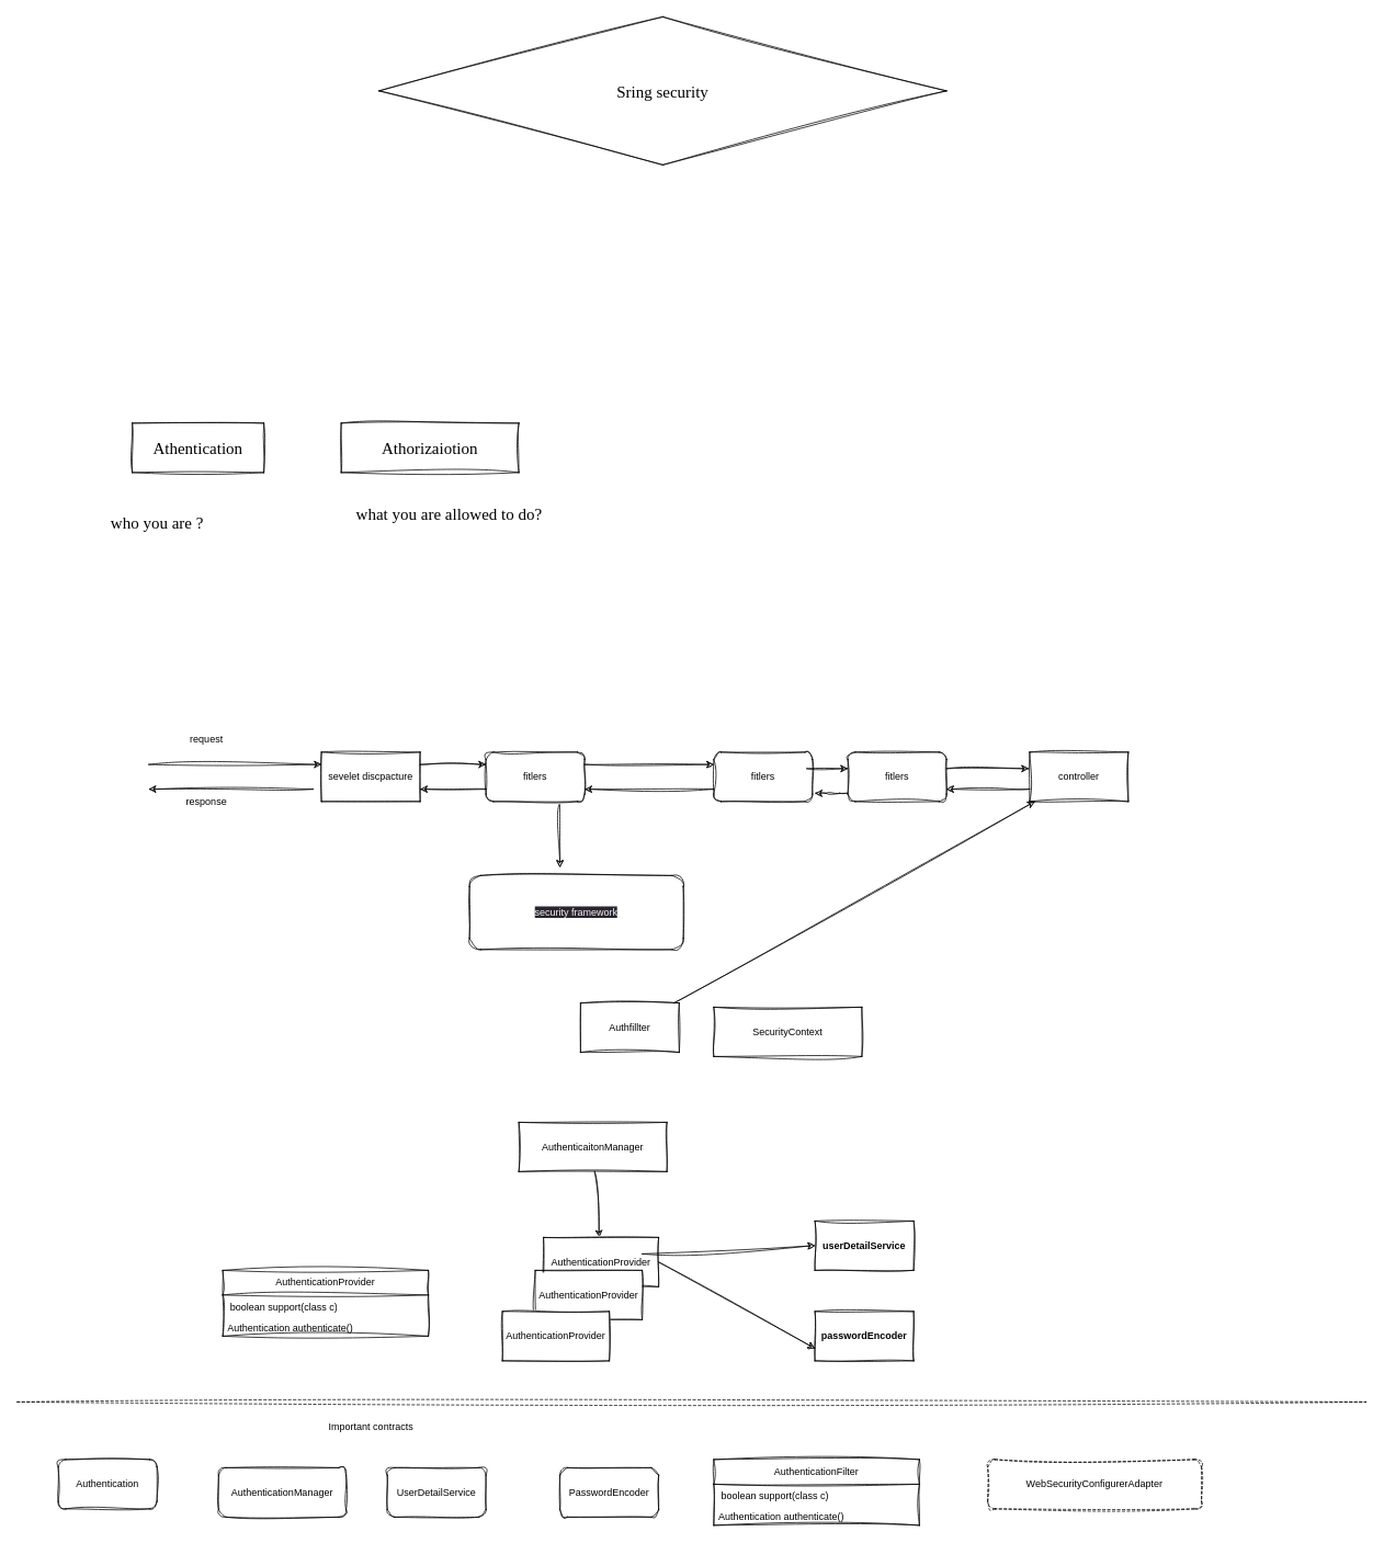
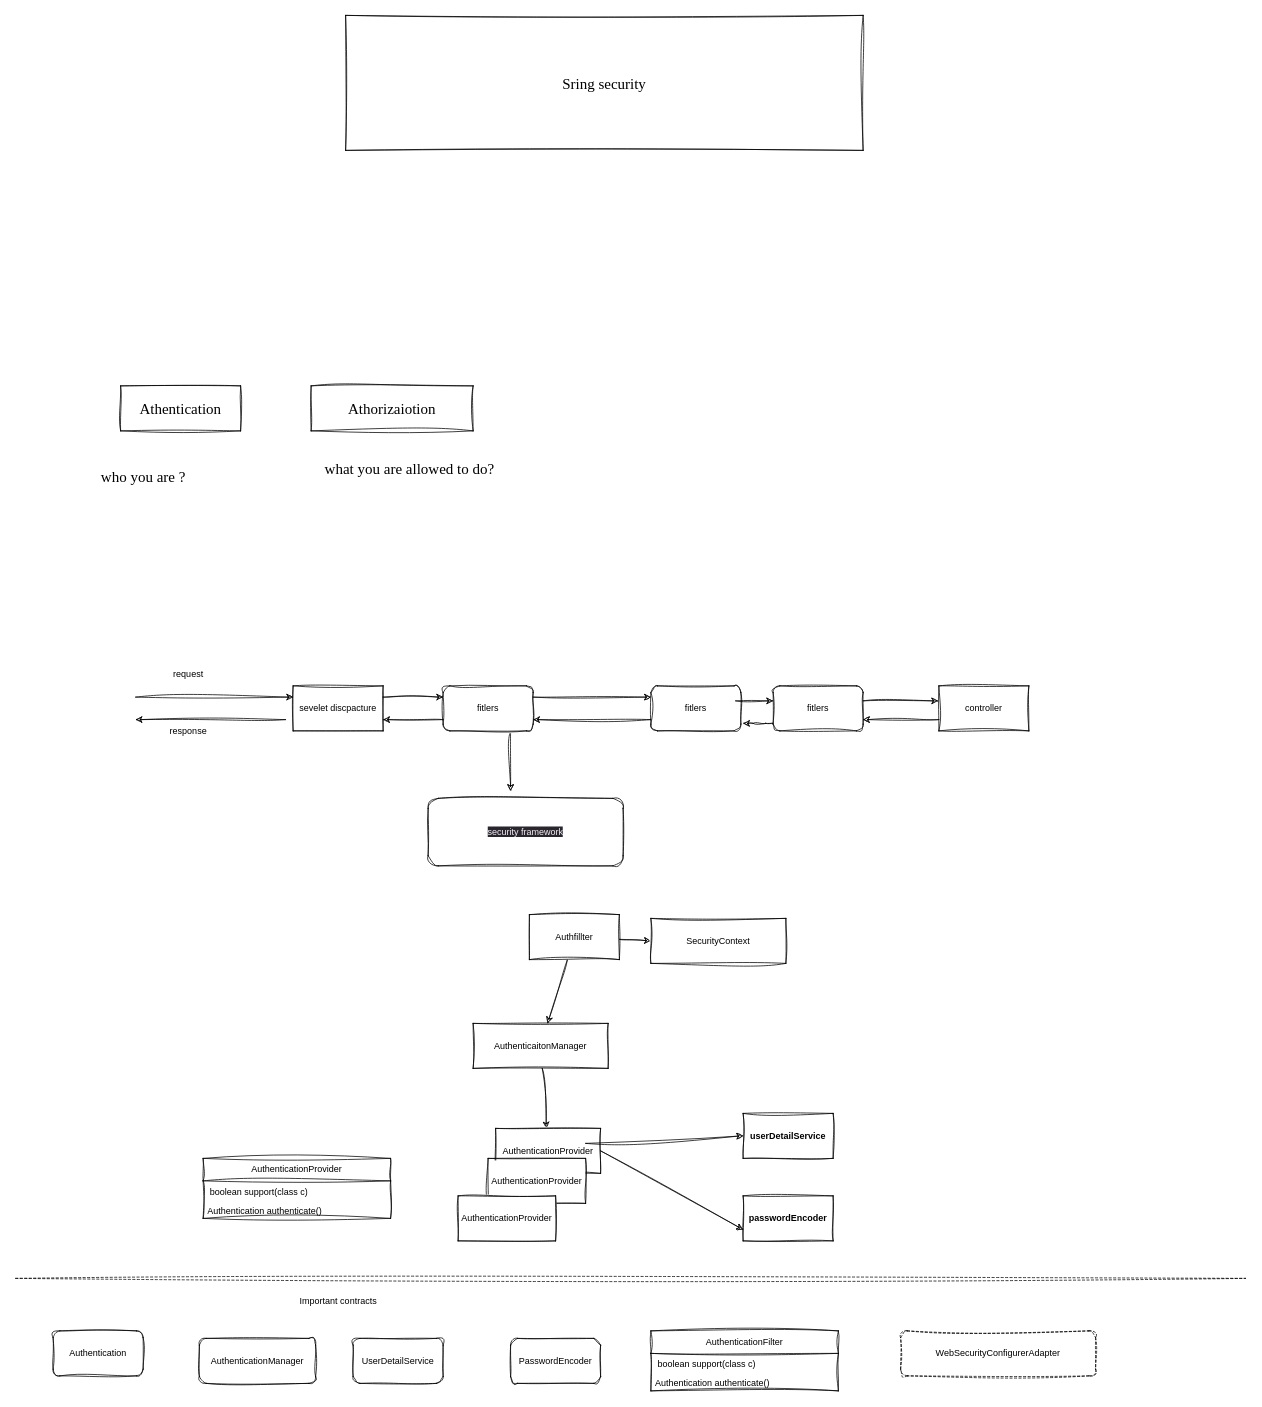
  <mxCell id="0" />
  <mxCell id="1" parent="0" />
  <mxCell id="2" value="" style="endArrow=classic;html=1;entryX=0;entryY=0.25;entryDx=0;entryDy=0;sketch=1;curveFitting=1;jiggle=2;" parent="1" target="4" edge="1"><mxGeometry width="50" height="50" relative="1" as="geometry"><mxPoint x="180" y="929" as="sourcePoint" /><mxPoint x="360" y="924" as="targetPoint" /></mxGeometry></mxCell>
  <mxCell id="3" value="request" style="text;html=1;align=center;verticalAlign=middle;resizable=0;points=[];autosize=1;strokeColor=none;fillColor=none;sketch=1;curveFitting=1;jiggle=2;" parent="1" vertex="1"><mxGeometry x="220" y="884" width="60" height="30" as="geometry" /></mxCell>
  <mxCell id="4" value="sevelet discpacture" style="rounded=0;whiteSpace=wrap;html=1;sketch=1;curveFitting=1;jiggle=2;" parent="1" vertex="1"><mxGeometry x="390" y="914" width="120" height="60" as="geometry" /></mxCell>
  <mxCell id="5" value="" style="edgeStyle=none;html=1;exitX=0.75;exitY=1;exitDx=0;exitDy=0;sketch=1;curveFitting=1;jiggle=2;" parent="1" source="6" edge="1"><mxGeometry relative="1" as="geometry"><mxPoint x="680" y="1054" as="targetPoint" /></mxGeometry></mxCell>
  <mxCell id="6" value="fitlers" style="rounded=1;whiteSpace=wrap;html=1;sketch=1;curveFitting=1;jiggle=2;" parent="1" vertex="1"><mxGeometry x="590" y="914" width="120" height="60" as="geometry" /></mxCell>
  <mxCell id="7" value="" style="endArrow=classic;html=1;entryX=0;entryY=0.25;entryDx=0;entryDy=0;exitX=1;exitY=0.25;exitDx=0;exitDy=0;sketch=1;curveFitting=1;jiggle=2;" parent="1" source="4" target="6" edge="1"><mxGeometry width="50" height="50" relative="1" as="geometry"><mxPoint x="510" y="944" as="sourcePoint" /><mxPoint x="560" y="894" as="targetPoint" /></mxGeometry></mxCell>
  <mxCell id="8" value="fitlers" style="rounded=1;whiteSpace=wrap;html=1;sketch=1;curveFitting=1;jiggle=2;" parent="1" vertex="1"><mxGeometry x="867" y="914" width="120" height="60" as="geometry" /></mxCell>
  <mxCell id="9" value="" style="edgeStyle=none;html=1;sketch=1;curveFitting=1;jiggle=2;" parent="1" edge="1"><mxGeometry relative="1" as="geometry"><mxPoint x="1030" y="964" as="sourcePoint" /><mxPoint x="990" y="964" as="targetPoint" /><Array as="points"><mxPoint x="1010" y="964" /></Array></mxGeometry></mxCell>
  <mxCell id="10" value="fitlers" style="rounded=1;whiteSpace=wrap;html=1;sketch=1;curveFitting=1;jiggle=2;" parent="1" vertex="1"><mxGeometry x="1030" y="914" width="120" height="60" as="geometry" /></mxCell>
  <mxCell id="11" value="" style="endArrow=classic;html=1;entryX=0;entryY=0.25;entryDx=0;entryDy=0;exitX=1;exitY=0.25;exitDx=0;exitDy=0;sketch=1;curveFitting=1;jiggle=2;" parent="1" source="6" target="8" edge="1"><mxGeometry width="50" height="50" relative="1" as="geometry"><mxPoint x="670" y="934" as="sourcePoint" /><mxPoint x="730" y="934" as="targetPoint" /></mxGeometry></mxCell>
  <mxCell id="12" value="" style="endArrow=classic;html=1;sketch=1;curveFitting=1;jiggle=2;" parent="1" edge="1"><mxGeometry width="50" height="50" relative="1" as="geometry"><mxPoint x="980" y="934" as="sourcePoint" /><mxPoint x="1030" y="934" as="targetPoint" /></mxGeometry></mxCell>
  <mxCell id="13" value="controller" style="rounded=0;whiteSpace=wrap;html=1;sketch=1;curveFitting=1;jiggle=2;" parent="1" vertex="1"><mxGeometry x="1251" y="914" width="120" height="60" as="geometry" /></mxCell>
  <mxCell id="14" value="" style="endArrow=classic;html=1;sketch=1;curveFitting=1;jiggle=2;" parent="1" edge="1"><mxGeometry width="50" height="50" relative="1" as="geometry"><mxPoint x="1150" y="934" as="sourcePoint" /><mxPoint x="1250" y="934" as="targetPoint" /></mxGeometry></mxCell>
  <mxCell id="15" value="" style="endArrow=classic;html=1;entryX=1;entryY=0.75;entryDx=0;entryDy=0;exitX=0;exitY=0.75;exitDx=0;exitDy=0;sketch=1;curveFitting=1;jiggle=2;" parent="1" source="13" target="10" edge="1"><mxGeometry width="50" height="50" relative="1" as="geometry"><mxPoint x="1070" y="974" as="sourcePoint" /><mxPoint x="1120" y="924" as="targetPoint" /></mxGeometry></mxCell>
  <mxCell id="16" value="" style="endArrow=classic;html=1;exitX=0;exitY=0.75;exitDx=0;exitDy=0;entryX=1;entryY=0.75;entryDx=0;entryDy=0;entryPerimeter=0;sketch=1;curveFitting=1;jiggle=2;" parent="1" source="8" target="6" edge="1"><mxGeometry width="50" height="50" relative="1" as="geometry"><mxPoint x="730" y="964" as="sourcePoint" /><mxPoint x="710" y="964" as="targetPoint" /></mxGeometry></mxCell>
  <mxCell id="17" value="" style="endArrow=classic;html=1;exitX=0;exitY=0.75;exitDx=0;exitDy=0;entryX=1;entryY=0.75;entryDx=0;entryDy=0;sketch=1;curveFitting=1;jiggle=2;" parent="1" source="6" target="4" edge="1"><mxGeometry width="50" height="50" relative="1" as="geometry"><mxPoint x="580" y="964" as="sourcePoint" /><mxPoint x="510" y="964" as="targetPoint" /></mxGeometry></mxCell>
  <mxCell id="18" value="response" style="text;html=1;align=center;verticalAlign=middle;resizable=0;points=[];autosize=1;strokeColor=none;fillColor=none;sketch=1;curveFitting=1;jiggle=2;" parent="1" vertex="1"><mxGeometry x="215" y="959" width="70" height="30" as="geometry" /></mxCell>
  <mxCell id="19" value="" style="endArrow=classic;html=1;entryX=1;entryY=0.75;entryDx=0;entryDy=0;sketch=1;curveFitting=1;jiggle=2;" parent="1" edge="1"><mxGeometry width="50" height="50" relative="1" as="geometry"><mxPoint x="380" y="959" as="sourcePoint" /><mxPoint x="180" y="959" as="targetPoint" /></mxGeometry></mxCell>
  <mxCell id="20" value="&lt;span style=&quot;color: rgb(240, 240, 240); font-family: Helvetica; font-size: 12px; font-style: normal; font-variant-ligatures: normal; font-variant-caps: normal; font-weight: 400; letter-spacing: normal; orphans: 2; text-align: center; text-indent: 0px; text-transform: none; widows: 2; word-spacing: 0px; -webkit-text-stroke-width: 0px; background-color: rgb(42, 37, 47); text-decoration-thickness: initial; text-decoration-style: initial; text-decoration-color: initial; float: none; display: inline !important;&quot;&gt;security framework&lt;/span&gt;" style="whiteSpace=wrap;html=1;rounded=1;sketch=1;curveFitting=1;jiggle=2;" parent="1" vertex="1"><mxGeometry x="570" y="1064" width="260" height="90" as="geometry" /></mxCell>
- <mxCell id="21" value="" style="edgeStyle=none;html=1;sketch=1;curveFitting=1;jiggle=2;" parent="1" source="23" target="13" edge="1"><mxGeometry relative="1" as="geometry" /></mxCell>
+ <mxCell id="21" value="" style="edgeStyle=none;html=1;sketch=1;curveFitting=1;jiggle=2;" parent="1" source="23" target="25" edge="1"><mxGeometry relative="1" as="geometry" /></mxCell>
+ <mxCell id="22" style="edgeStyle=none;html=1;entryX=0;entryY=0.5;entryDx=0;entryDy=0;sketch=1;curveFitting=1;jiggle=2;" parent="1" source="23" target="33" edge="1"><mxGeometry relative="1" as="geometry"><mxPoint x="860" y="1254" as="targetPoint" /></mxGeometry></mxCell>
  <mxCell id="23" value="Authfillter" style="rounded=0;whiteSpace=wrap;html=1;sketch=1;curveFitting=1;jiggle=2;" parent="1" vertex="1"><mxGeometry x="705" y="1219" width="120" height="60" as="geometry" /></mxCell>
  <mxCell id="24" value="" style="edgeStyle=none;html=1;sketch=1;curveFitting=1;jiggle=2;" parent="1" source="25" target="26" edge="1"><mxGeometry relative="1" as="geometry" /></mxCell>
  <mxCell id="25" value="AuthenticaitonManager" style="whiteSpace=wrap;html=1;rounded=0;sketch=1;curveFitting=1;jiggle=2;" parent="1" vertex="1"><mxGeometry x="630" y="1364" width="180" height="60" as="geometry" /></mxCell>
  <mxCell id="26" value="AuthenticationProvider" style="whiteSpace=wrap;html=1;rounded=0;sketch=1;curveFitting=1;jiggle=2;" parent="1" vertex="1"><mxGeometry x="660" y="1504" width="140" height="60" as="geometry" /></mxCell>
  <mxCell id="27" value="&lt;span style=&quot;font-weight: 400;&quot;&gt;AuthenticationProvider&lt;/span&gt;" style="whiteSpace=wrap;html=1;rounded=0;fontStyle=1;sketch=1;curveFitting=1;jiggle=2;" parent="1" vertex="1"><mxGeometry x="650" y="1544" width="130" height="60" as="geometry" /></mxCell>
  <mxCell id="28" value="&lt;span style=&quot;font-weight: 400;&quot;&gt;AuthenticationProvider&lt;/span&gt;" style="whiteSpace=wrap;html=1;rounded=0;fontStyle=1;sketch=1;curveFitting=1;jiggle=2;" parent="1" vertex="1"><mxGeometry x="610" y="1594" width="130" height="60" as="geometry" /></mxCell>
  <mxCell id="29" value="userDetailService" style="whiteSpace=wrap;html=1;rounded=0;fontStyle=1;sketch=1;curveFitting=1;jiggle=2;" parent="1" vertex="1"><mxGeometry x="990" y="1484" width="120" height="60" as="geometry" /></mxCell>
  <mxCell id="30" value="passwordEncoder" style="whiteSpace=wrap;html=1;rounded=0;fontStyle=1;sketch=1;curveFitting=1;jiggle=2;" parent="1" vertex="1"><mxGeometry x="990" y="1594" width="120" height="60" as="geometry" /></mxCell>
  <mxCell id="31" value="" style="endArrow=classic;html=1;entryX=0;entryY=0.5;entryDx=0;entryDy=0;sketch=1;curveFitting=1;jiggle=2;" parent="1" target="29" edge="1"><mxGeometry width="50" height="50" relative="1" as="geometry"><mxPoint x="780" y="1524" as="sourcePoint" /><mxPoint x="830" y="1474" as="targetPoint" /></mxGeometry></mxCell>
  <mxCell id="32" value="" style="endArrow=classic;html=1;entryX=0;entryY=0.75;entryDx=0;entryDy=0;exitX=1;exitY=0.5;exitDx=0;exitDy=0;sketch=1;curveFitting=1;jiggle=2;" parent="1" source="26" target="30" edge="1"><mxGeometry width="50" height="50" relative="1" as="geometry"><mxPoint x="880" y="1564" as="sourcePoint" /><mxPoint x="930" y="1514" as="targetPoint" /></mxGeometry></mxCell>
  <mxCell id="33" value="SecurityContext" style="whiteSpace=wrap;html=1;rounded=0;sketch=1;curveFitting=1;jiggle=2;" parent="1" vertex="1"><mxGeometry x="867" y="1224" width="180" height="60" as="geometry" /></mxCell>
  <mxCell id="34" value="AuthenticationProvider" style="swimlane;fontStyle=0;childLayout=stackLayout;horizontal=1;startSize=30;horizontalStack=0;resizeParent=1;resizeParentMax=0;resizeLast=0;collapsible=1;marginBottom=0;whiteSpace=wrap;html=1;sketch=1;curveFitting=1;jiggle=2;" parent="1" vertex="1"><mxGeometry x="270" y="1544" width="250" height="80" as="geometry" /></mxCell>
  <mxCell id="35" value="&amp;nbsp;boolean support(class c)" style="text;strokeColor=none;fillColor=none;align=left;verticalAlign=middle;spacingLeft=4;spacingRight=4;overflow=hidden;points=[[0,0.5],[1,0.5]];portConstraint=eastwest;rotatable=0;whiteSpace=wrap;html=1;sketch=1;curveFitting=1;jiggle=2;" parent="34" vertex="1"><mxGeometry y="30" width="250" height="30" as="geometry" /></mxCell>
  <mxCell id="36" value="Authentication authenticate()" style="text;strokeColor=none;fillColor=none;align=left;verticalAlign=middle;spacingLeft=4;spacingRight=4;overflow=hidden;points=[[0,0.5],[1,0.5]];portConstraint=eastwest;rotatable=0;whiteSpace=wrap;html=1;sketch=1;curveFitting=1;jiggle=2;" parent="34" vertex="1"><mxGeometry y="60" width="250" height="20" as="geometry" /></mxCell>
  <mxCell id="37" value="" style="endArrow=none;dashed=1;html=1;sketch=1;curveFitting=1;jiggle=2;" parent="1" edge="1"><mxGeometry width="50" height="50" relative="1" as="geometry"><mxPoint x="20" y="1704" as="sourcePoint" /><mxPoint x="1660" y="1704" as="targetPoint" /></mxGeometry></mxCell>
  <mxCell id="38" value="Important contracts" style="text;html=1;align=center;verticalAlign=middle;resizable=0;points=[];autosize=1;strokeColor=none;fillColor=none;sketch=1;curveFitting=1;jiggle=2;" parent="1" vertex="1"><mxGeometry x="385" y="1719" width="130" height="30" as="geometry" /></mxCell>
  <mxCell id="39" value="Authentication" style="rounded=1;whiteSpace=wrap;html=1;sketch=1;curveFitting=1;jiggle=2;" parent="1" vertex="1"><mxGeometry x="70" y="1774" width="120" height="60" as="geometry" /></mxCell>
  <mxCell id="40" value="UserDetailService" style="rounded=1;whiteSpace=wrap;html=1;sketch=1;curveFitting=1;jiggle=2;" parent="1" vertex="1"><mxGeometry x="470" y="1784" width="120" height="60" as="geometry" /></mxCell>
  <mxCell id="41" value="PasswordEncoder" style="rounded=1;whiteSpace=wrap;html=1;sketch=1;curveFitting=1;jiggle=2;" parent="1" vertex="1"><mxGeometry x="680" y="1784" width="120" height="60" as="geometry" /></mxCell>
  <mxCell id="42" value="AuthenticationFilter" style="swimlane;fontStyle=0;childLayout=stackLayout;horizontal=1;startSize=30;horizontalStack=0;resizeParent=1;resizeParentMax=0;resizeLast=0;collapsible=1;marginBottom=0;whiteSpace=wrap;html=1;sketch=1;curveFitting=1;jiggle=2;" parent="1" vertex="1"><mxGeometry x="867" y="1774" width="250" height="80" as="geometry" /></mxCell>
  <mxCell id="43" value="&amp;nbsp;boolean support(class c)" style="text;strokeColor=none;fillColor=none;align=left;verticalAlign=middle;spacingLeft=4;spacingRight=4;overflow=hidden;points=[[0,0.5],[1,0.5]];portConstraint=eastwest;rotatable=0;whiteSpace=wrap;html=1;sketch=1;curveFitting=1;jiggle=2;" parent="42" vertex="1"><mxGeometry y="30" width="250" height="30" as="geometry" /></mxCell>
  <mxCell id="44" value="Authentication authenticate()" style="text;strokeColor=none;fillColor=none;align=left;verticalAlign=middle;spacingLeft=4;spacingRight=4;overflow=hidden;points=[[0,0.5],[1,0.5]];portConstraint=eastwest;rotatable=0;whiteSpace=wrap;html=1;sketch=1;curveFitting=1;jiggle=2;" parent="42" vertex="1"><mxGeometry y="60" width="250" height="20" as="geometry" /></mxCell>
  <mxCell id="45" value="WebSecurityConfigurerAdapter" style="rounded=1;whiteSpace=wrap;html=1;sketch=1;curveFitting=1;jiggle=2;dashed=1;" parent="1" vertex="1"><mxGeometry x="1200" y="1774" width="260" height="60" as="geometry" /></mxCell>
  <mxCell id="46" value="AuthenticationManager" style="rounded=1;whiteSpace=wrap;html=1;sketch=1;curveFitting=1;jiggle=2;" parent="1" vertex="1"><mxGeometry x="265" y="1784" width="155" height="60" as="geometry" /></mxCell>
  <mxCell id="47" value="Athentication" style="rounded=0;whiteSpace=wrap;html=1;sketch=1;hachureGap=4;jiggle=2;curveFitting=1;fontFamily=Architects Daughter;fontSource=https%3A%2F%2Ffonts.googleapis.com%2Fcss%3Ffamily%3DArchitects%2BDaughter;fontSize=20;" vertex="1" parent="1"><mxGeometry x="160" y="514" width="160" height="60" as="geometry" /></mxCell>
  <mxCell id="48" value="Athorizaiotion" style="rounded=0;whiteSpace=wrap;html=1;sketch=1;hachureGap=4;jiggle=2;curveFitting=1;fontFamily=Architects Daughter;fontSource=https%3A%2F%2Ffonts.googleapis.com%2Fcss%3Ffamily%3DArchitects%2BDaughter;fontSize=20;" vertex="1" parent="1"><mxGeometry x="414" y="514" width="216" height="60" as="geometry" /></mxCell>
  <mxCell id="49" value="who you are ?" style="text;html=1;align=center;verticalAlign=middle;resizable=0;points=[];autosize=1;strokeColor=none;fillColor=none;fontSize=20;fontFamily=Architects Daughter;sketch=1;hachureGap=4;jiggle=2;curveFitting=1;fontSource=https%3A%2F%2Ffonts.googleapis.com%2Fcss%3Ffamily%3DArchitects%2BDaughter;" vertex="1" parent="1"><mxGeometry x="110" y="614" width="160" height="40" as="geometry" /></mxCell>
  <mxCell id="50" value="what you are allowed to do?" style="text;html=1;align=center;verticalAlign=middle;resizable=0;points=[];autosize=1;strokeColor=none;fillColor=none;fontSize=20;fontFamily=Architects Daughter;sketch=1;hachureGap=4;jiggle=2;curveFitting=1;fontSource=https%3A%2F%2Ffonts.googleapis.com%2Fcss%3Ffamily%3DArchitects%2BDaughter;" vertex="1" parent="1"><mxGeometry x="400" y="604" width="290" height="40" as="geometry" /></mxCell>
- <mxCell id="51" value="Sring security" style="rhombus;whiteSpace=wrap;html=1;sketch=1;hachureGap=4;jiggle=2;curveFitting=1;fontFamily=Architects Daughter;fontSource=https%3A%2F%2Ffonts.googleapis.com%2Fcss%3Ffamily%3DArchitects%2BDaughter;fontSize=20;" vertex="1" parent="1"><mxGeometry x="460" y="20" width="690" height="180" as="geometry" /></mxCell>
+ <mxCell id="51" value="Sring security" style="rounded=0;whiteSpace=wrap;html=1;sketch=1;hachureGap=4;jiggle=2;curveFitting=1;fontFamily=Architects Daughter;fontSource=https%3A%2F%2Ffonts.googleapis.com%2Fcss%3Ffamily%3DArchitects%2BDaughter;fontSize=20;" vertex="1" parent="1"><mxGeometry x="460" y="20" width="690" height="180" as="geometry" /></mxCell>
